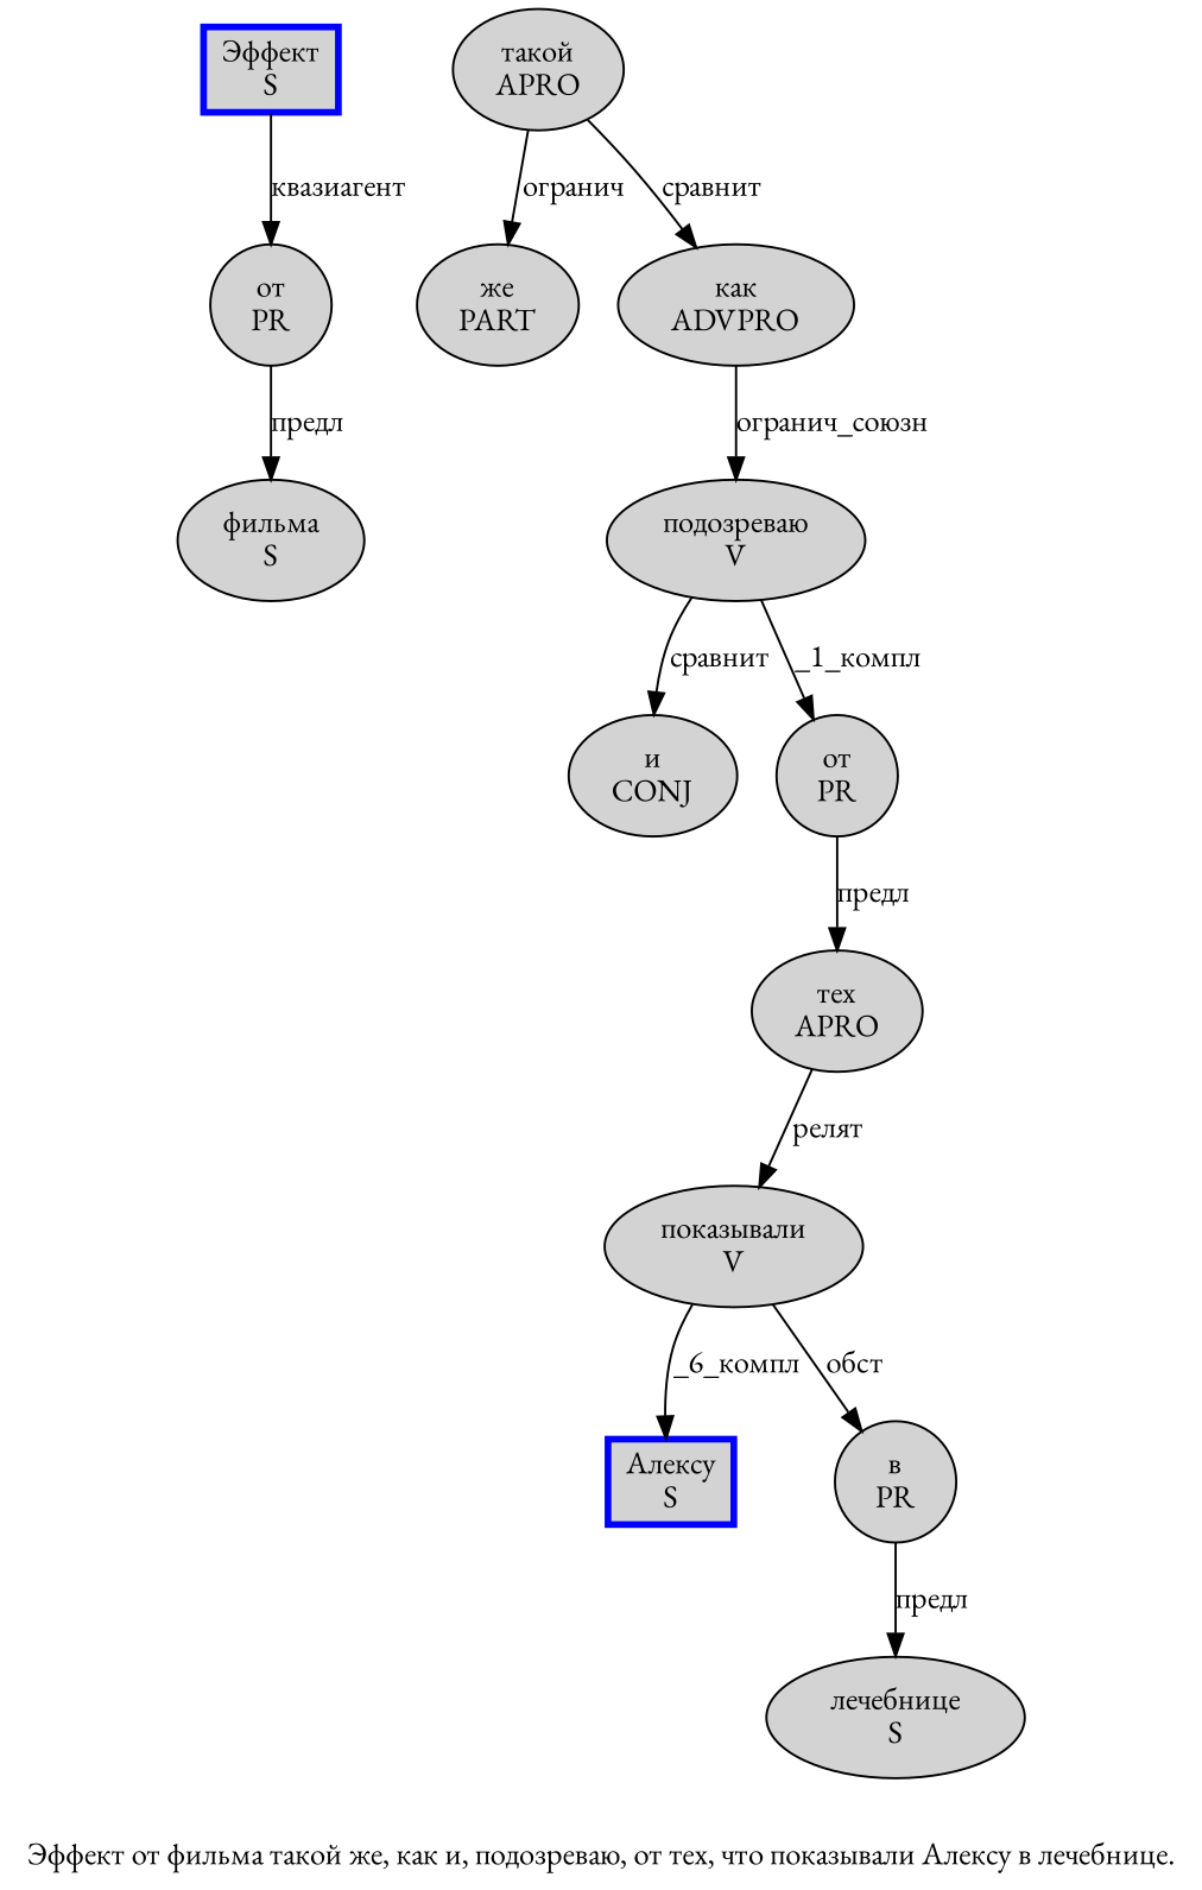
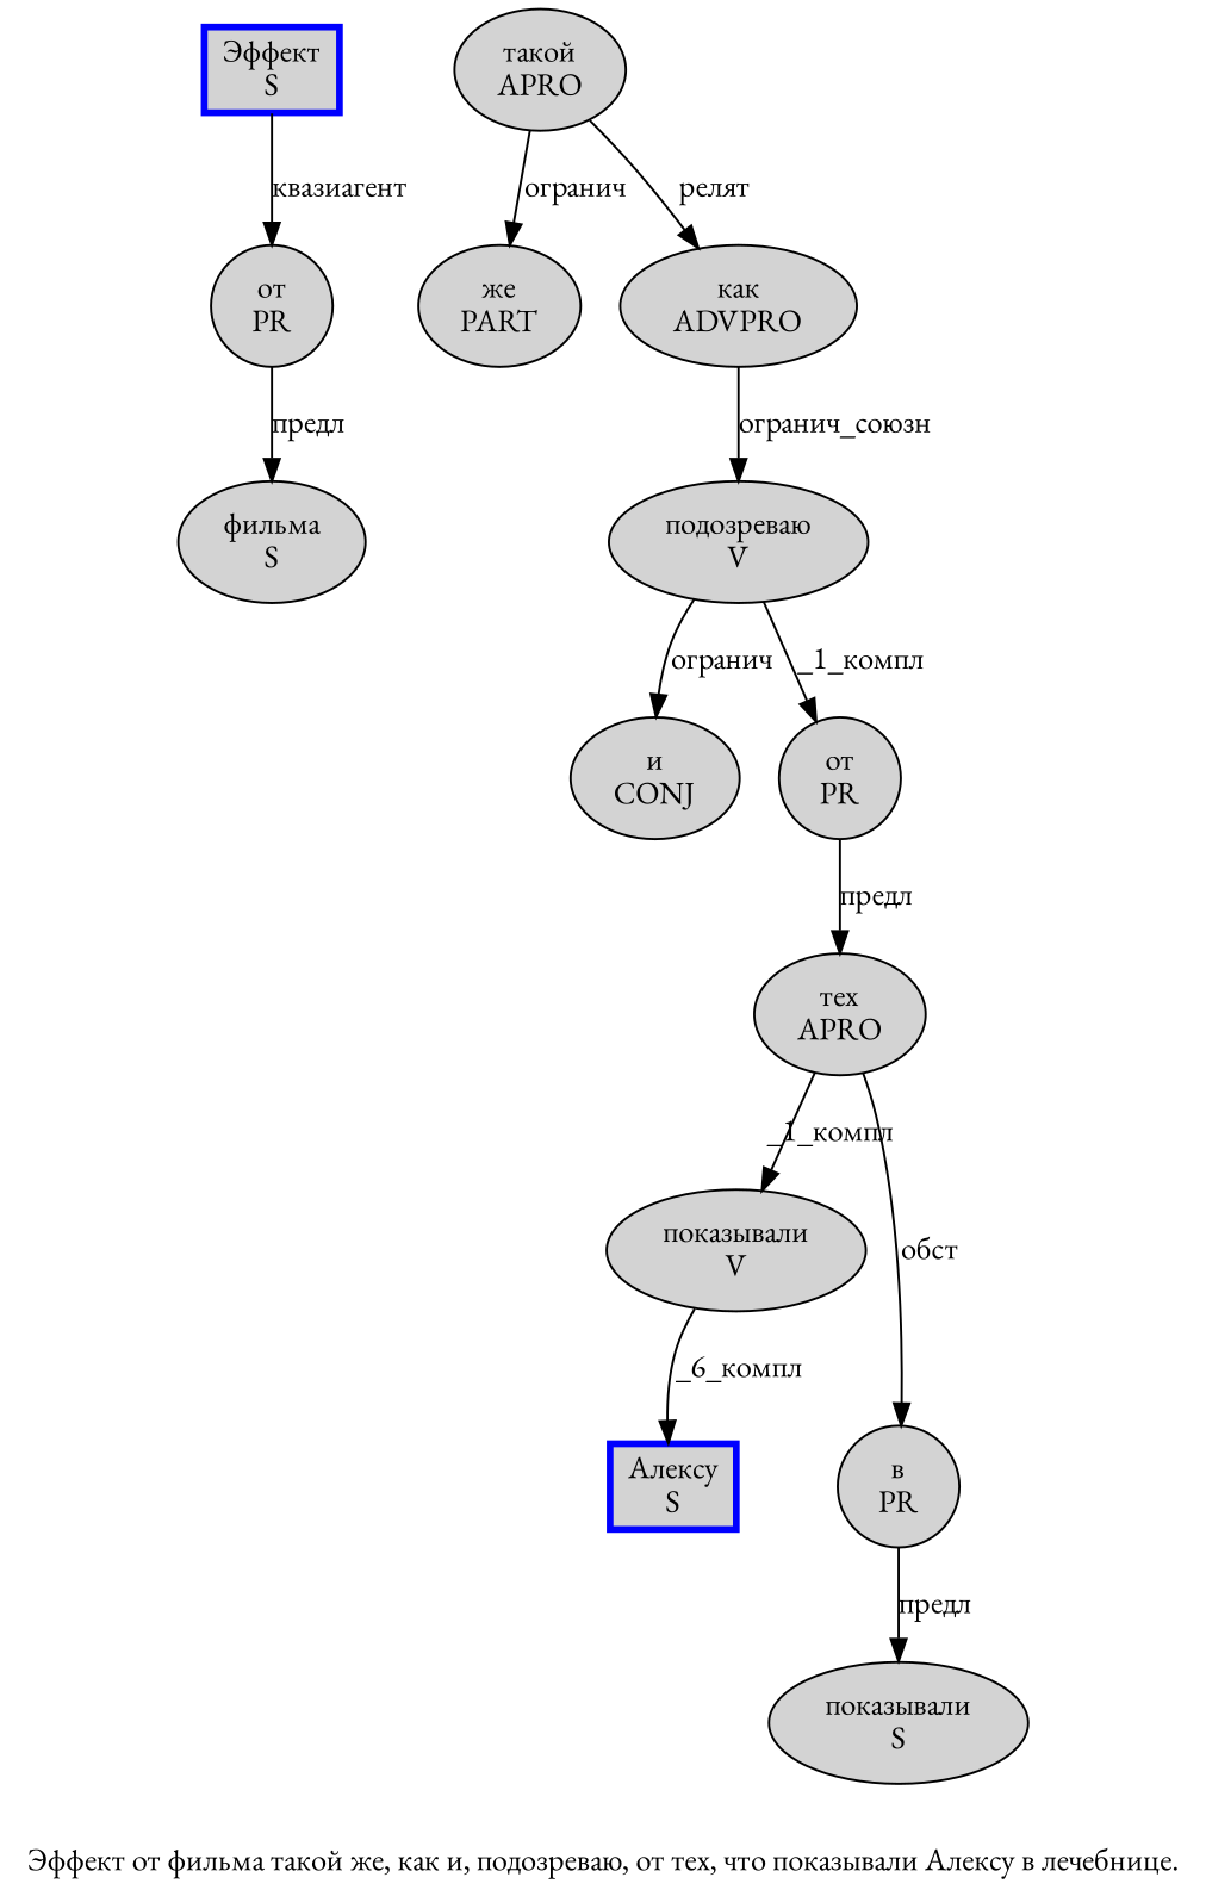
  digraph {
    fontname="EB Garamond"
    label="Эффект от фильма такой же, как и, подозреваю, от тех, что показывали Алексу в лечебнице."
    node [fillcolor=lightgray fontname="EB Garamond" penwidth=1 shape=ellipse style=filled]
    edge [fontname="EB Garamond"]
    n1 [color=blue label="Эффект\nS" penwidth=3 shape=box]
    n2 [label="от\nPR"]
    n3 [label="фильма\nS"]
    n4 [label="такой\nAPRO"]
    n5 [label="же\nPART"]
    n6 [label="как\nADVPRO"]
    n7 [label="подозреваю\nV"]
    n8 [label="и\nCONJ"]
    n9 [label="от\nPR"]
    n10 [label="тех\nAPRO"]
    n11 [label="показывали\nV"]
    n12 [color=blue label="Алексу\nS" penwidth=3 shape=box]
    n13 [label="в\nPR"]
-   n14 [label="лечебнице\nS"]
+   n14 [label="показывали\nS"]
    n1 -> n2 [label="квазиагент"]
    n2 -> n3 [label="предл"]
    n4 -> n5 [label="огранич"]
-   n4 -> n6 [label="сравнит"]
+   n4 -> n6 [label="релят"]
    n6 -> n7 [label="огранич_союзн"]
-   n7 -> n8 [label="сравнит"]
+   n7 -> n8 [label="огранич"]
    n7 -> n9 [label="_1_компл"]
    n9 -> n10 [label="предл"]
-   n10 -> n11 [label="релят"]
+   n10 -> n11 [label="_1_компл"]
    n11 -> n12 [label="_6_компл"]
-   n11 -> n13 [label="обст"]
+   n10 -> n13 [label="обст"]
    n13 -> n14 [label="предл"]
  }
